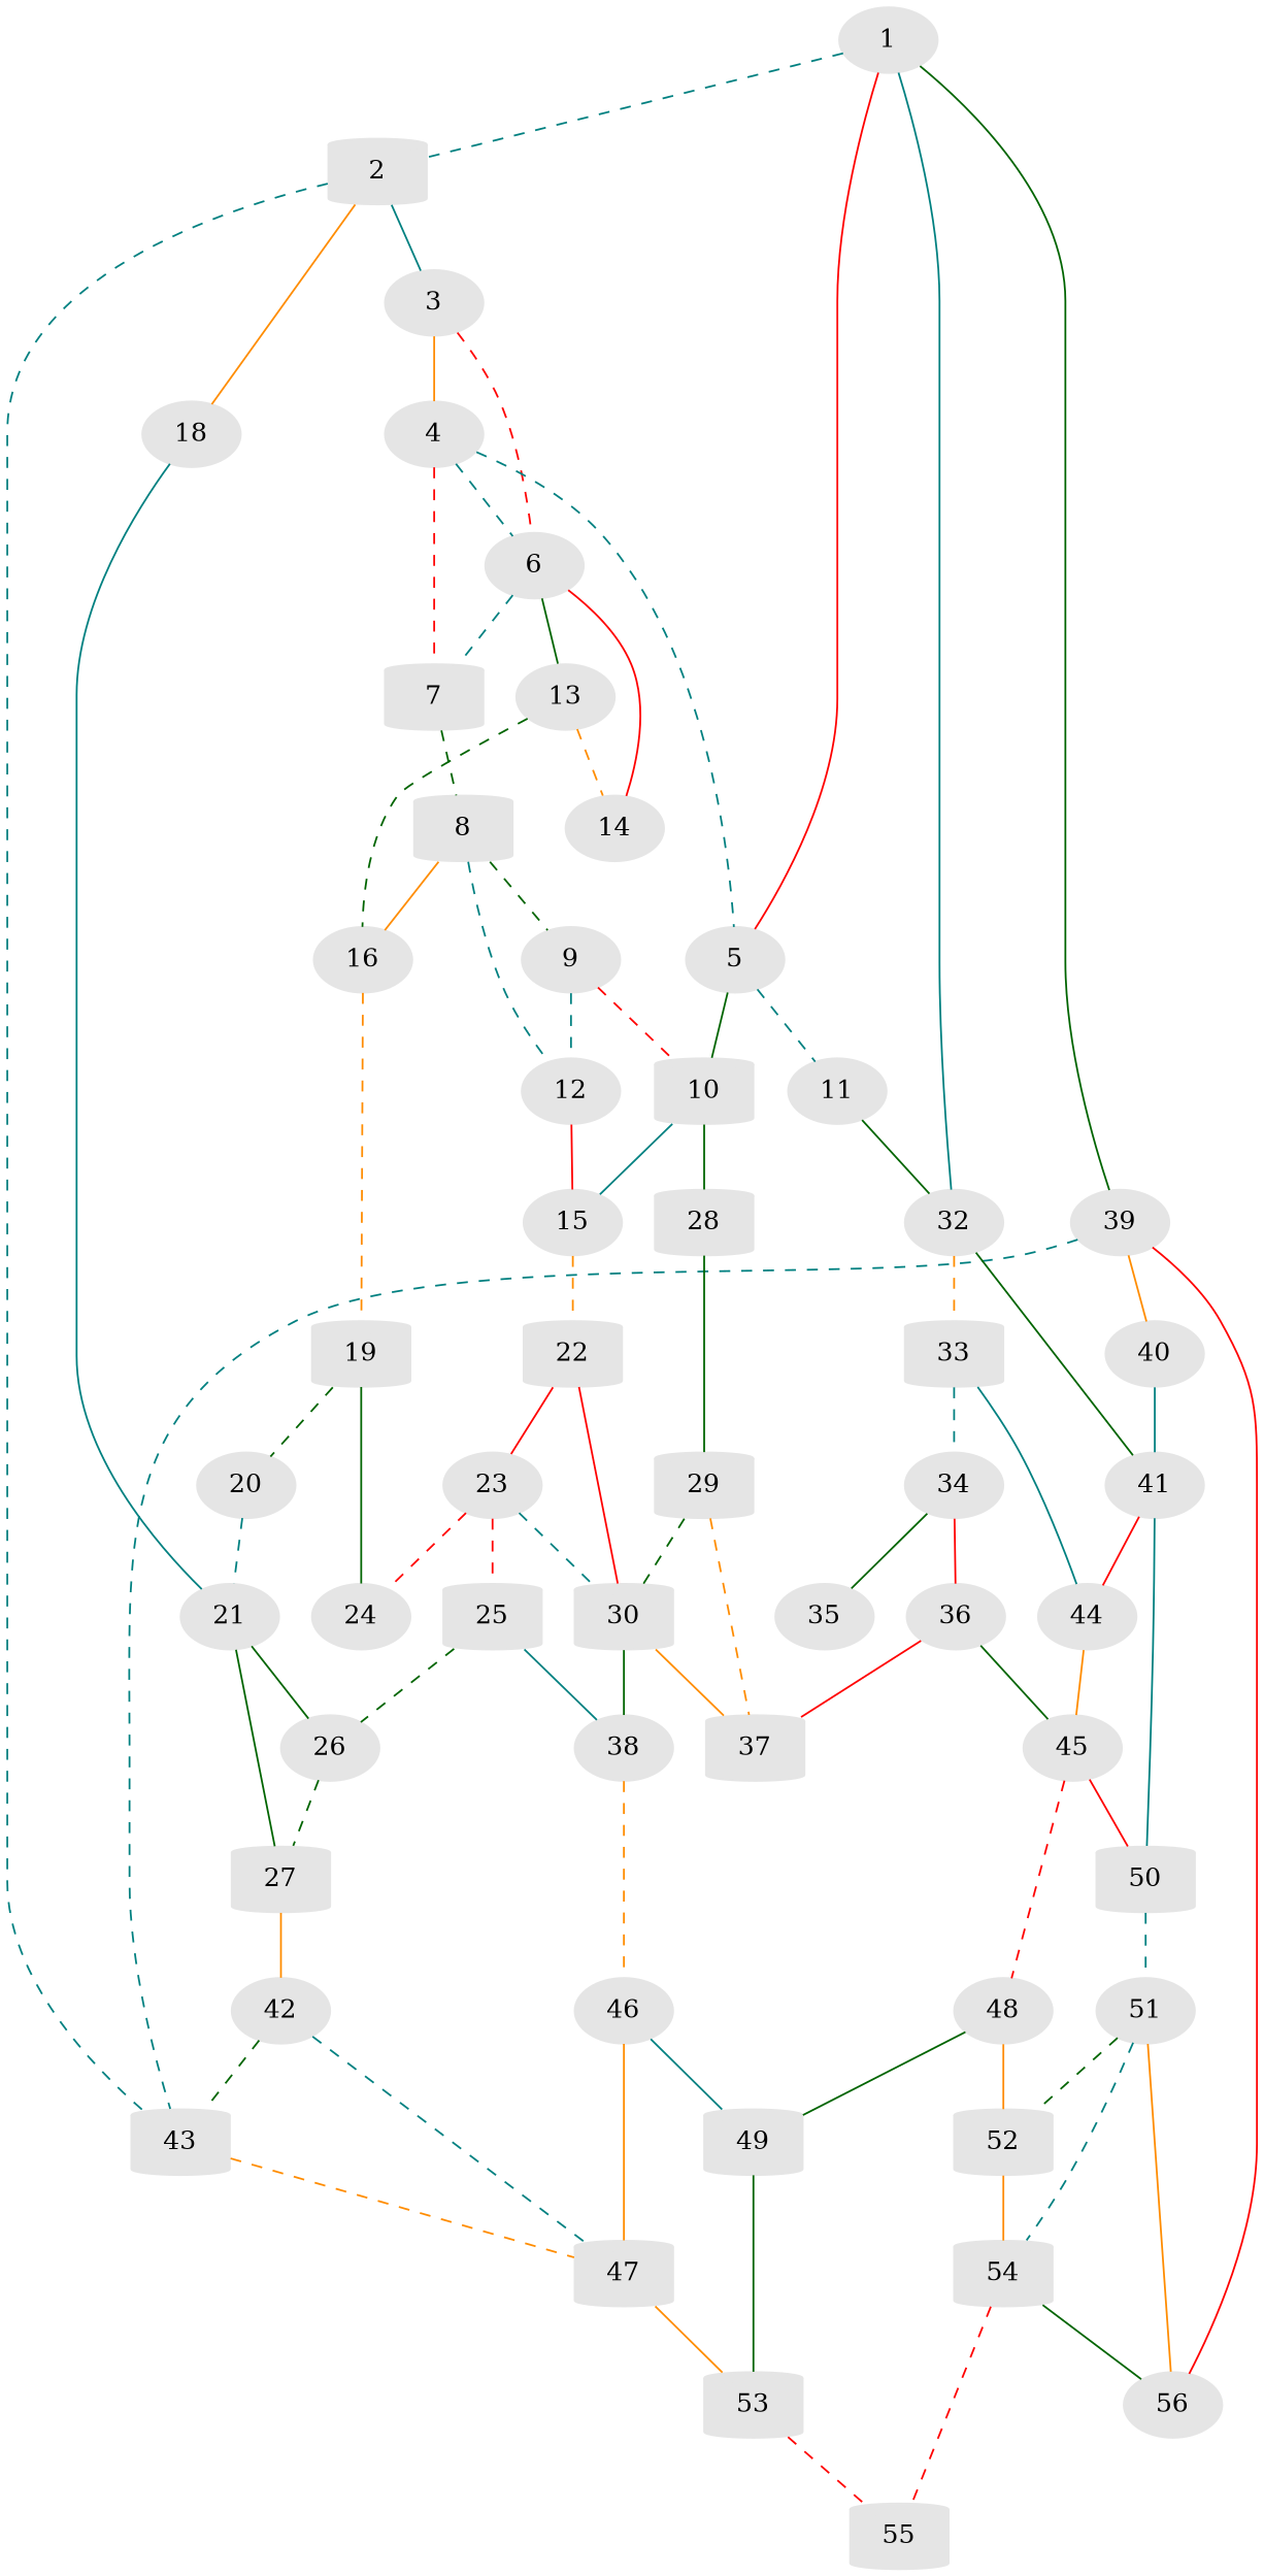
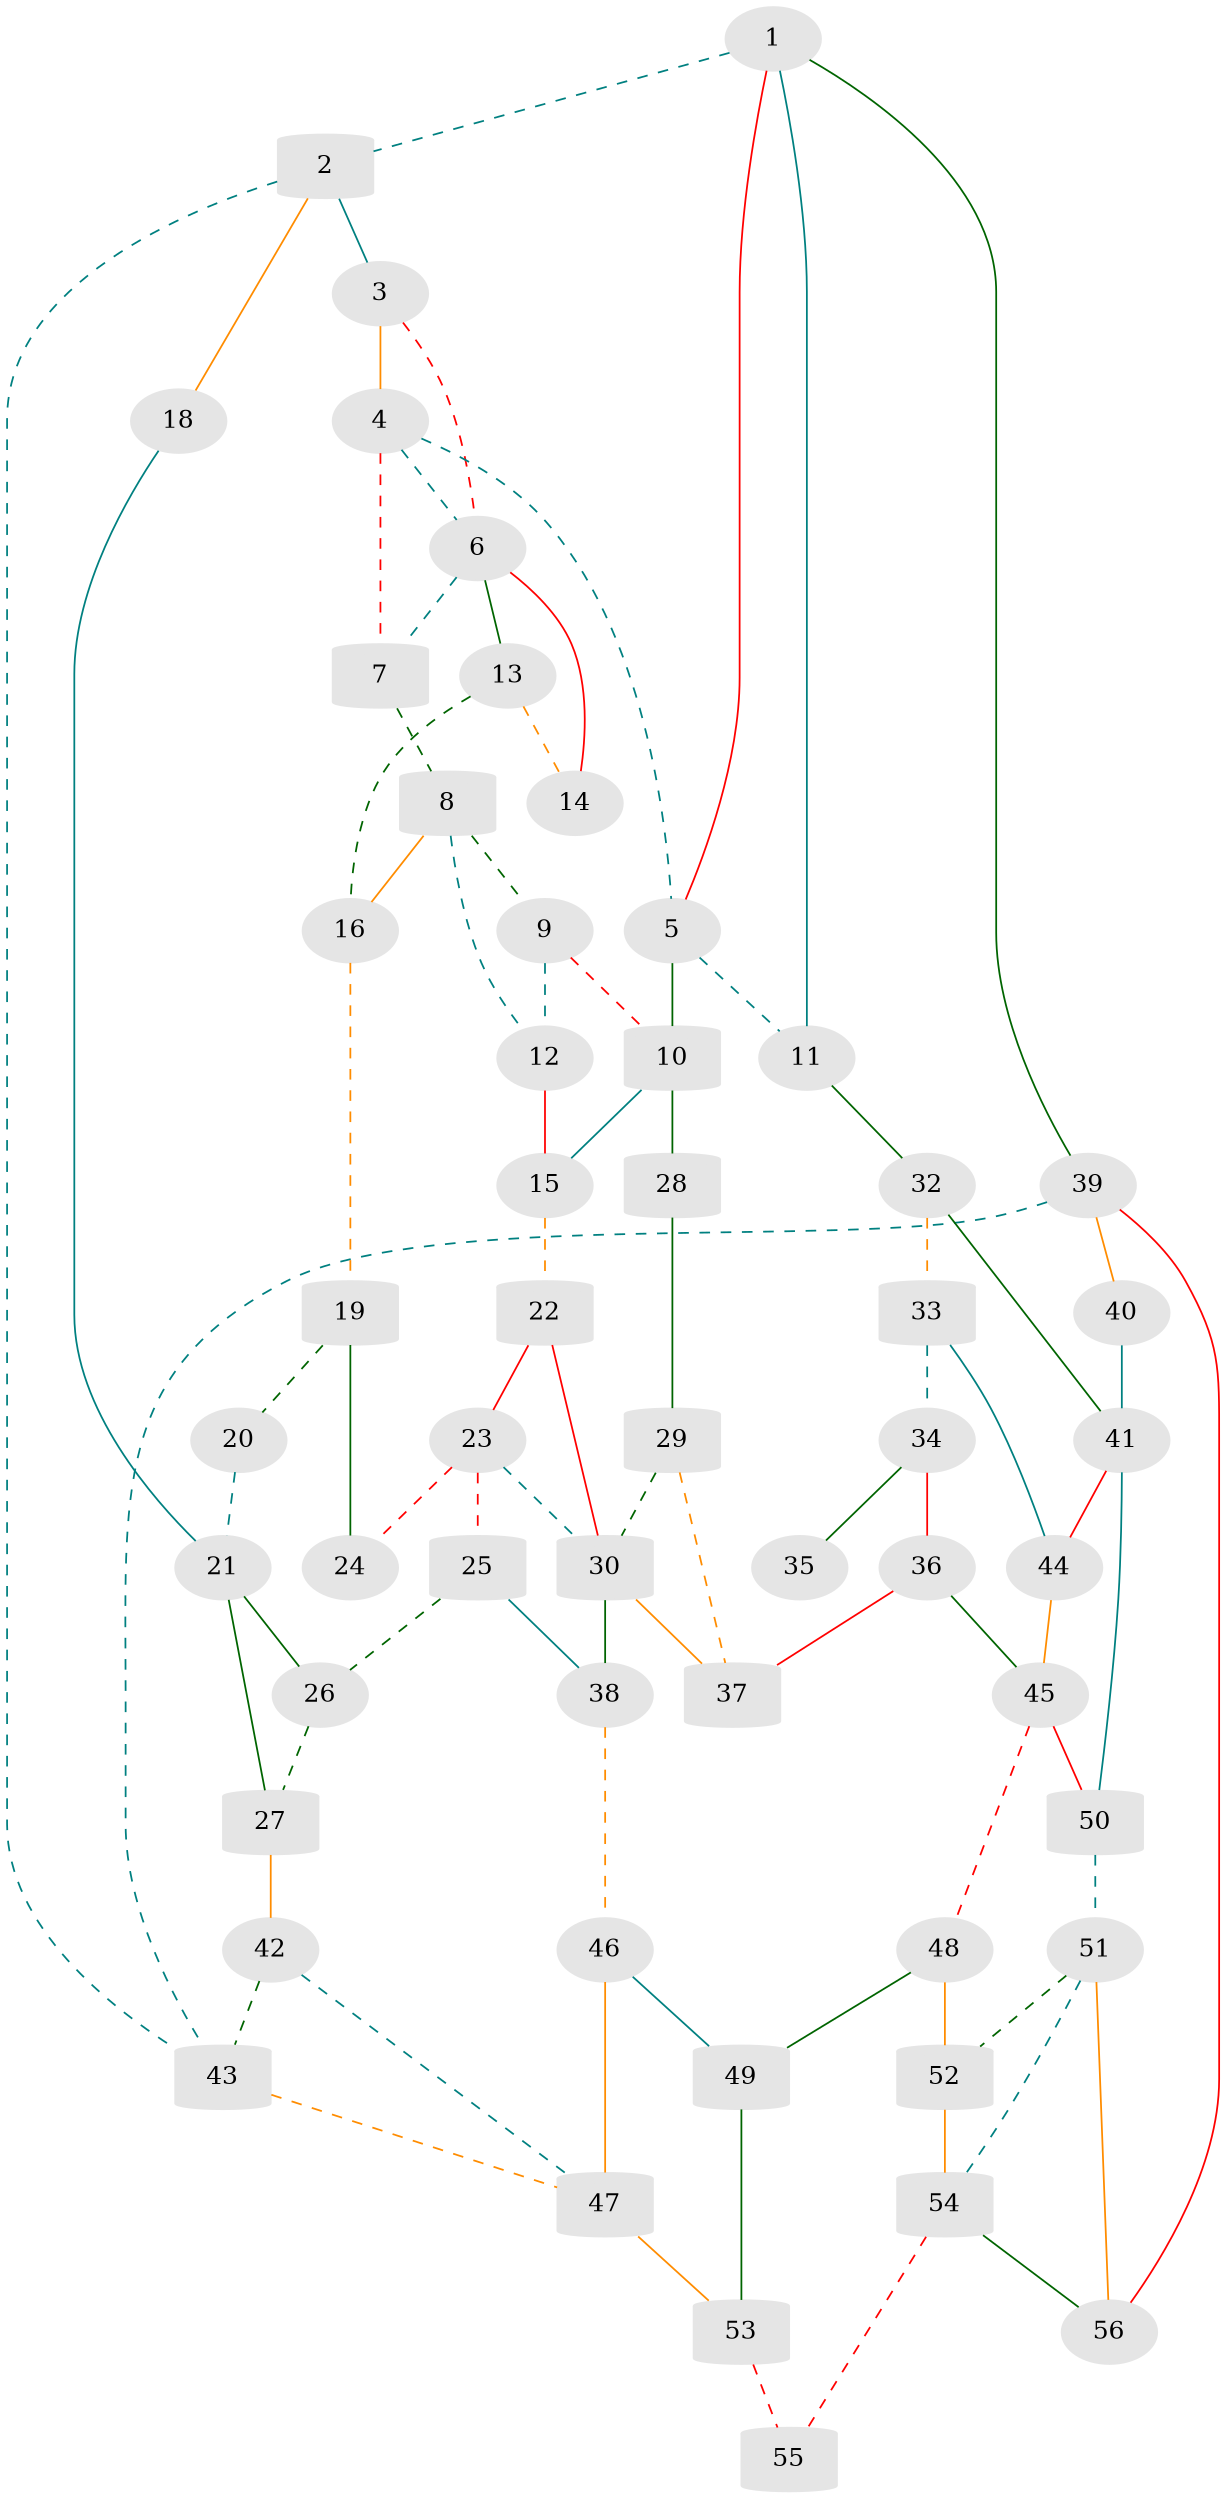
  graph {
    node [color=gray90 shape=ellipse style=filled]
    edge [color=darkgreen style=solid weight=1.0]
    2 [shape=cylinder]
    1
    5
    11
    39
    3
    18
    43 [shape=cylinder]
    10 [shape=cylinder]
    32
    40
    56
    4
    6
    21
    47 [shape=cylinder]
    7 [shape=cylinder]
    13
    14
    8 [shape=cylinder]
    15
    28 [shape=cylinder]
    16
    9
    12
    19 [shape=cylinder]
    22 [shape=cylinder]
    29 [shape=cylinder]
    33 [shape=cylinder]
    41
    23
    30 [shape=cylinder]
    20
    24
    26
    27 [shape=cylinder]
    42
    25 [shape=cylinder]
    38
    37 [shape=cylinder]
    46
    34
    44
    50 [shape=cylinder]
    35
    36
    45
    48
    49 [shape=cylinder]
    51
    53 [shape=cylinder]
    52 [shape=cylinder]
    55 [shape=cylinder]
    54 [shape=cylinder]
    2 -- 3 [color=teal]
    2 -- 18 [color=darkorange]
    2 -- 43 [color=teal style=dashed]
    1 -- 2 [color=teal style=dashed]
    1 -- 5 [color=red]
-   1 -- 32 [color=teal]
+   1 -- 11 [color=teal]
    1 -- 39
    5 -- 11 [color=teal style=dashed]
    5 -- 10 [weight=2.0]
    11 -- 32
    39 -- 43 [color=teal style=dashed]
    39 -- 40 [color=darkorange]
    39 -- 56 [color=red]
    3 -- 4 [color=darkorange]
    3 -- 6 [color=red style=dashed]
    18 -- 21 [color=teal]
    43 -- 47 [color=darkorange style=dashed]
    10 -- 15 [color=teal]
    10 -- 28
    32 -- 33 [color=darkorange style=dashed weight=2.0]
    32 -- 41
    40 -- 41 [color=teal weight=2.0]
    4 -- 5 [color=teal style=dashed]
    4 -- 6 [color=teal style=dashed]
    4 -- 7 [color=red style=dashed weight=2.0]
    6 -- 7 [color=teal style=dashed]
    6 -- 13
    6 -- 14 [color=red]
    21 -- 26
    21 -- 27
    47 -- 53 [color=darkorange weight=2.0]
    7 -- 8 [style=dashed weight=2.0]
    13 -- 14 [color=darkorange style=dashed]
    13 -- 16 [style=dashed]
    8 -- 16 [color=darkorange]
    8 -- 9 [style=dashed]
    8 -- 12 [color=teal style=dashed]
    15 -- 22 [color=darkorange style=dashed]
    28 -- 29
    16 -- 19 [color=darkorange style=dashed]
    9 -- 10 [color=red style=dashed]
    9 -- 12 [color=teal style=dashed]
    12 -- 15 [color=red]
    19 -- 20 [style=dashed]
    19 -- 24
    22 -- 23 [color=red]
    22 -- 30 [color=red]
    29 -- 30 [style=dashed]
    29 -- 37 [color=darkorange style=dashed]
    33 -- 34 [color=teal style=dashed weight=2.0]
    33 -- 44 [color=teal weight=2.0]
    41 -- 44 [color=red]
    41 -- 50 [color=teal weight=2.0]
    23 -- 30 [color=teal style=dashed]
    23 -- 24 [color=red style=dashed weight=2.0]
    23 -- 25 [color=red style=dashed]
    30 -- 38 [weight=2.0]
    30 -- 37 [color=darkorange]
    20 -- 21 [color=teal style=dashed weight=2.0]
    26 -- 27 [style=dashed]
    27 -- 42 [color=darkorange]
    42 -- 43 [style=dashed]
    42 -- 47 [color=teal style=dashed]
    25 -- 26 [style=dashed]
    25 -- 38 [color=teal]
    38 -- 46 [color=darkorange style=dashed weight=2.0]
    46 -- 47 [color=darkorange weight=2.0]
    46 -- 49 [color=teal]
    34 -- 35 [weight=2.0]
    34 -- 36 [color=red weight=2.0]
    44 -- 45 [color=darkorange]
    50 -- 51 [color=teal style=dashed weight=2.0]
    36 -- 37 [color=red]
    36 -- 45
    45 -- 50 [color=red]
    45 -- 48 [color=red style=dashed]
    48 -- 49
    48 -- 52 [color=darkorange]
    49 -- 53
    51 -- 56 [color=darkorange]
    51 -- 52 [style=dashed]
    51 -- 54 [color=teal style=dashed]
    53 -- 55 [color=red style=dashed weight=2.0]
    52 -- 54 [color=darkorange weight=2.0]
    54 -- 56
    54 -- 55 [color=red style=dashed weight=2.0]
  }
